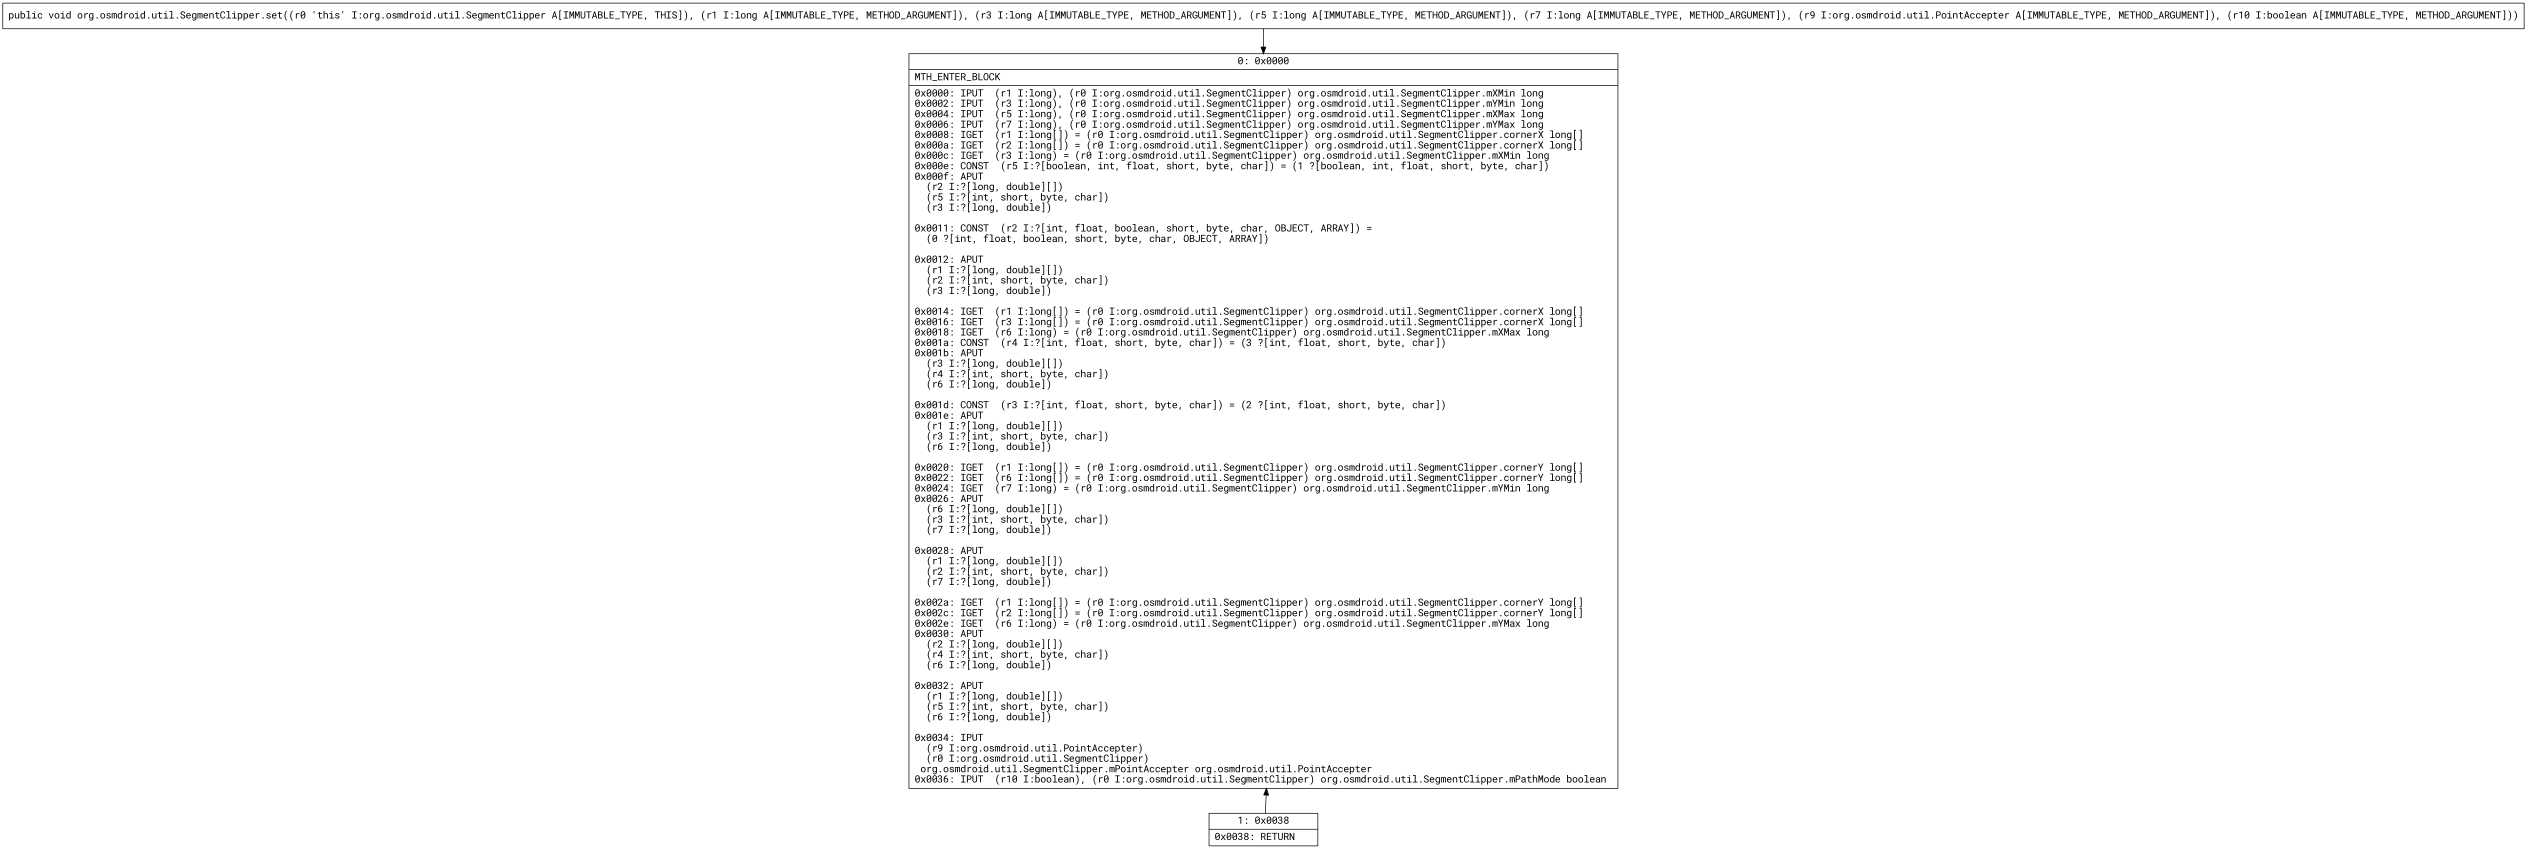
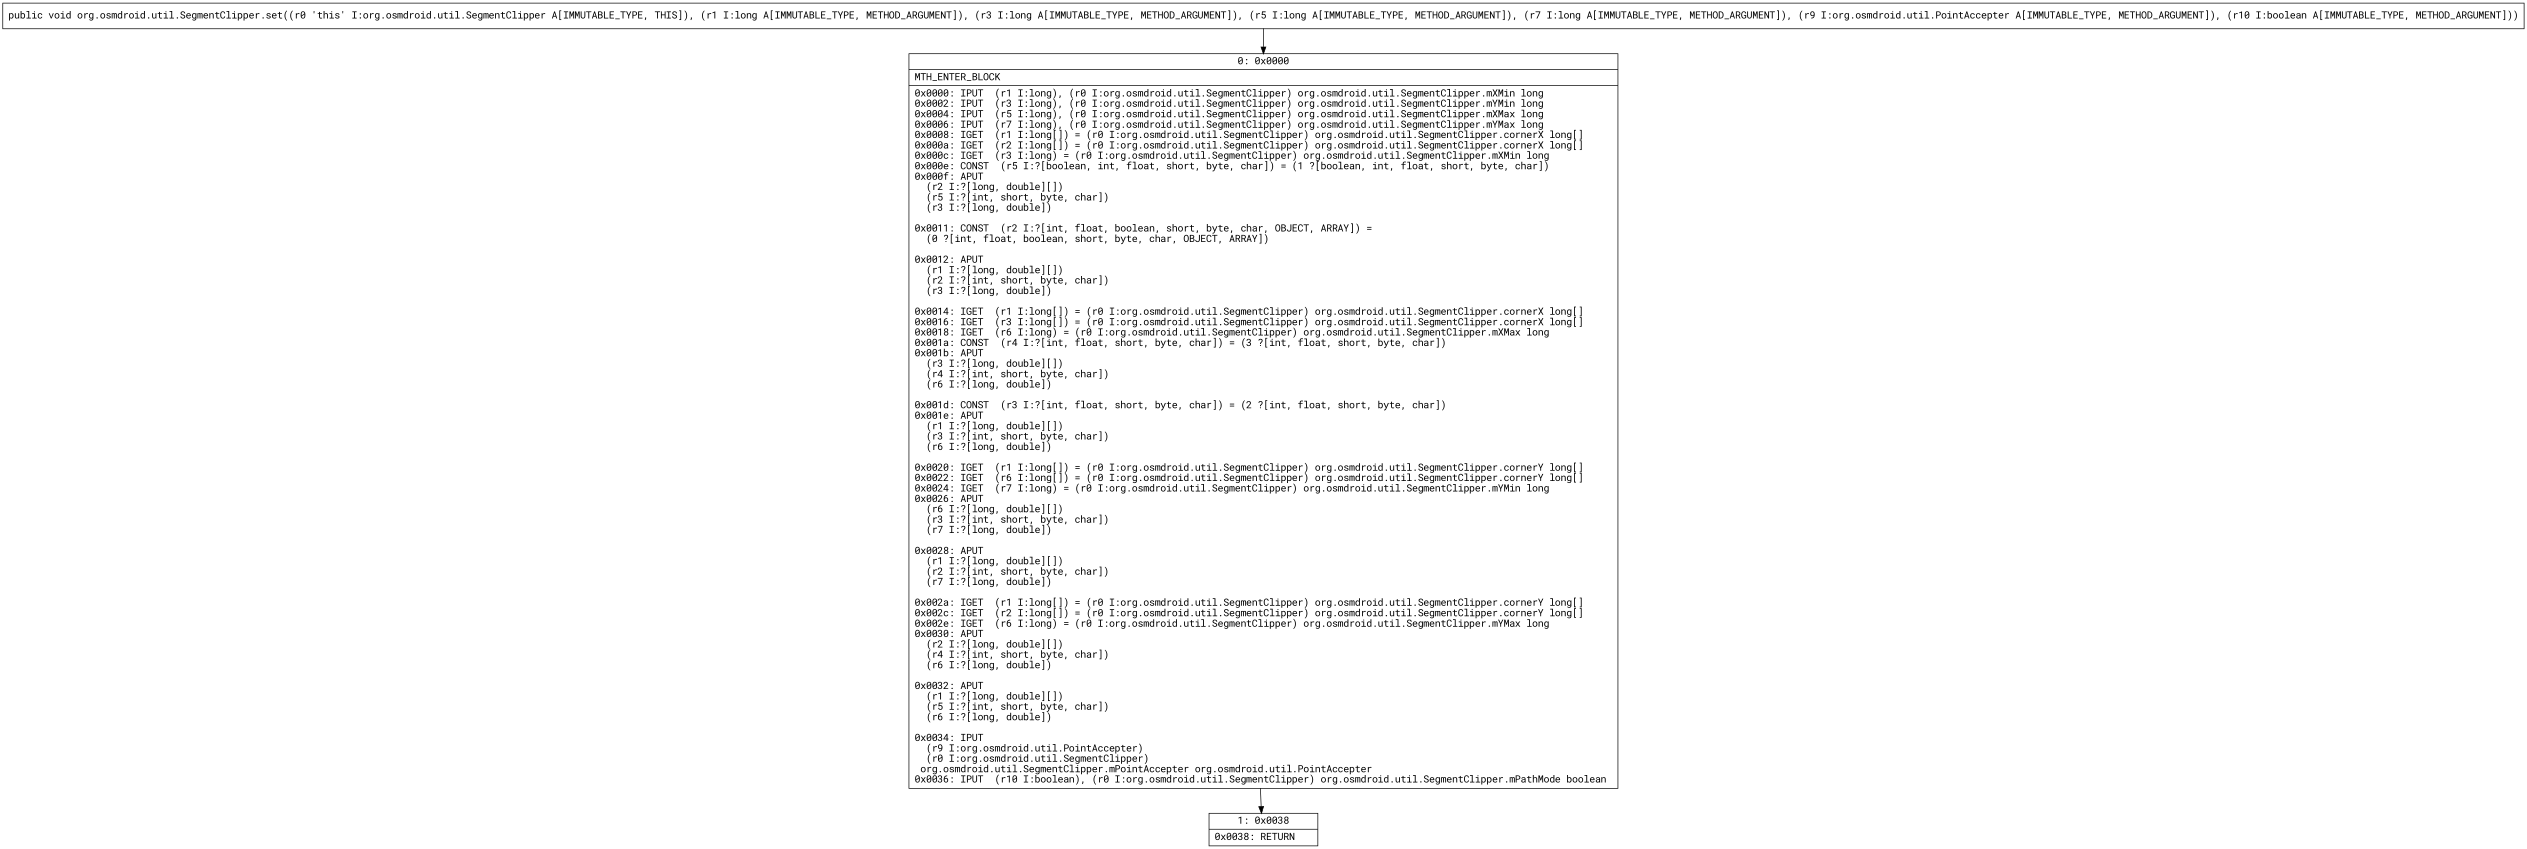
  digraph {
    fontname="Roboto Mono"
    node [shape=record fontname="Roboto Mono"]
    edge [fontname="Roboto Mono"]
    n1 [label="{0\:\ 0x0000|MTH_ENTER_BLOCK\l|0x0000: IPUT  (r1 I:long), (r0 I:org.osmdroid.util.SegmentClipper) org.osmdroid.util.SegmentClipper.mXMin long \l0x0002: IPUT  (r3 I:long), (r0 I:org.osmdroid.util.SegmentClipper) org.osmdroid.util.SegmentClipper.mYMin long \l0x0004: IPUT  (r5 I:long), (r0 I:org.osmdroid.util.SegmentClipper) org.osmdroid.util.SegmentClipper.mXMax long \l0x0006: IPUT  (r7 I:long), (r0 I:org.osmdroid.util.SegmentClipper) org.osmdroid.util.SegmentClipper.mYMax long \l0x0008: IGET  (r1 I:long[]) = (r0 I:org.osmdroid.util.SegmentClipper) org.osmdroid.util.SegmentClipper.cornerX long[] \l0x000a: IGET  (r2 I:long[]) = (r0 I:org.osmdroid.util.SegmentClipper) org.osmdroid.util.SegmentClipper.cornerX long[] \l0x000c: IGET  (r3 I:long) = (r0 I:org.osmdroid.util.SegmentClipper) org.osmdroid.util.SegmentClipper.mXMin long \l0x000e: CONST  (r5 I:?[boolean, int, float, short, byte, char]) = (1 ?[boolean, int, float, short, byte, char]) \l0x000f: APUT  \l  (r2 I:?[long, double][])\l  (r5 I:?[int, short, byte, char])\l  (r3 I:?[long, double])\l \l0x0011: CONST  (r2 I:?[int, float, boolean, short, byte, char, OBJECT, ARRAY]) = \l  (0 ?[int, float, boolean, short, byte, char, OBJECT, ARRAY])\l \l0x0012: APUT  \l  (r1 I:?[long, double][])\l  (r2 I:?[int, short, byte, char])\l  (r3 I:?[long, double])\l \l0x0014: IGET  (r1 I:long[]) = (r0 I:org.osmdroid.util.SegmentClipper) org.osmdroid.util.SegmentClipper.cornerX long[] \l0x0016: IGET  (r3 I:long[]) = (r0 I:org.osmdroid.util.SegmentClipper) org.osmdroid.util.SegmentClipper.cornerX long[] \l0x0018: IGET  (r6 I:long) = (r0 I:org.osmdroid.util.SegmentClipper) org.osmdroid.util.SegmentClipper.mXMax long \l0x001a: CONST  (r4 I:?[int, float, short, byte, char]) = (3 ?[int, float, short, byte, char]) \l0x001b: APUT  \l  (r3 I:?[long, double][])\l  (r4 I:?[int, short, byte, char])\l  (r6 I:?[long, double])\l \l0x001d: CONST  (r3 I:?[int, float, short, byte, char]) = (2 ?[int, float, short, byte, char]) \l0x001e: APUT  \l  (r1 I:?[long, double][])\l  (r3 I:?[int, short, byte, char])\l  (r6 I:?[long, double])\l \l0x0020: IGET  (r1 I:long[]) = (r0 I:org.osmdroid.util.SegmentClipper) org.osmdroid.util.SegmentClipper.cornerY long[] \l0x0022: IGET  (r6 I:long[]) = (r0 I:org.osmdroid.util.SegmentClipper) org.osmdroid.util.SegmentClipper.cornerY long[] \l0x0024: IGET  (r7 I:long) = (r0 I:org.osmdroid.util.SegmentClipper) org.osmdroid.util.SegmentClipper.mYMin long \l0x0026: APUT  \l  (r6 I:?[long, double][])\l  (r3 I:?[int, short, byte, char])\l  (r7 I:?[long, double])\l \l0x0028: APUT  \l  (r1 I:?[long, double][])\l  (r2 I:?[int, short, byte, char])\l  (r7 I:?[long, double])\l \l0x002a: IGET  (r1 I:long[]) = (r0 I:org.osmdroid.util.SegmentClipper) org.osmdroid.util.SegmentClipper.cornerY long[] \l0x002c: IGET  (r2 I:long[]) = (r0 I:org.osmdroid.util.SegmentClipper) org.osmdroid.util.SegmentClipper.cornerY long[] \l0x002e: IGET  (r6 I:long) = (r0 I:org.osmdroid.util.SegmentClipper) org.osmdroid.util.SegmentClipper.mYMax long \l0x0030: APUT  \l  (r2 I:?[long, double][])\l  (r4 I:?[int, short, byte, char])\l  (r6 I:?[long, double])\l \l0x0032: APUT  \l  (r1 I:?[long, double][])\l  (r5 I:?[int, short, byte, char])\l  (r6 I:?[long, double])\l \l0x0034: IPUT  \l  (r9 I:org.osmdroid.util.PointAccepter)\l  (r0 I:org.osmdroid.util.SegmentClipper)\l org.osmdroid.util.SegmentClipper.mPointAccepter org.osmdroid.util.PointAccepter \l0x0036: IPUT  (r10 I:boolean), (r0 I:org.osmdroid.util.SegmentClipper) org.osmdroid.util.SegmentClipper.mPathMode boolean \l}"]
    n2 [label="{1\:\ 0x0038|0x0038: RETURN   \l}"]
    n3 [label="{public void org.osmdroid.util.SegmentClipper.set((r0 'this' I:org.osmdroid.util.SegmentClipper A[IMMUTABLE_TYPE, THIS]), (r1 I:long A[IMMUTABLE_TYPE, METHOD_ARGUMENT]), (r3 I:long A[IMMUTABLE_TYPE, METHOD_ARGUMENT]), (r5 I:long A[IMMUTABLE_TYPE, METHOD_ARGUMENT]), (r7 I:long A[IMMUTABLE_TYPE, METHOD_ARGUMENT]), (r9 I:org.osmdroid.util.PointAccepter A[IMMUTABLE_TYPE, METHOD_ARGUMENT]), (r10 I:boolean A[IMMUTABLE_TYPE, METHOD_ARGUMENT])) }"]
-   n2 -> n1
+   n1 -> n2
    n3 -> n1
  }
